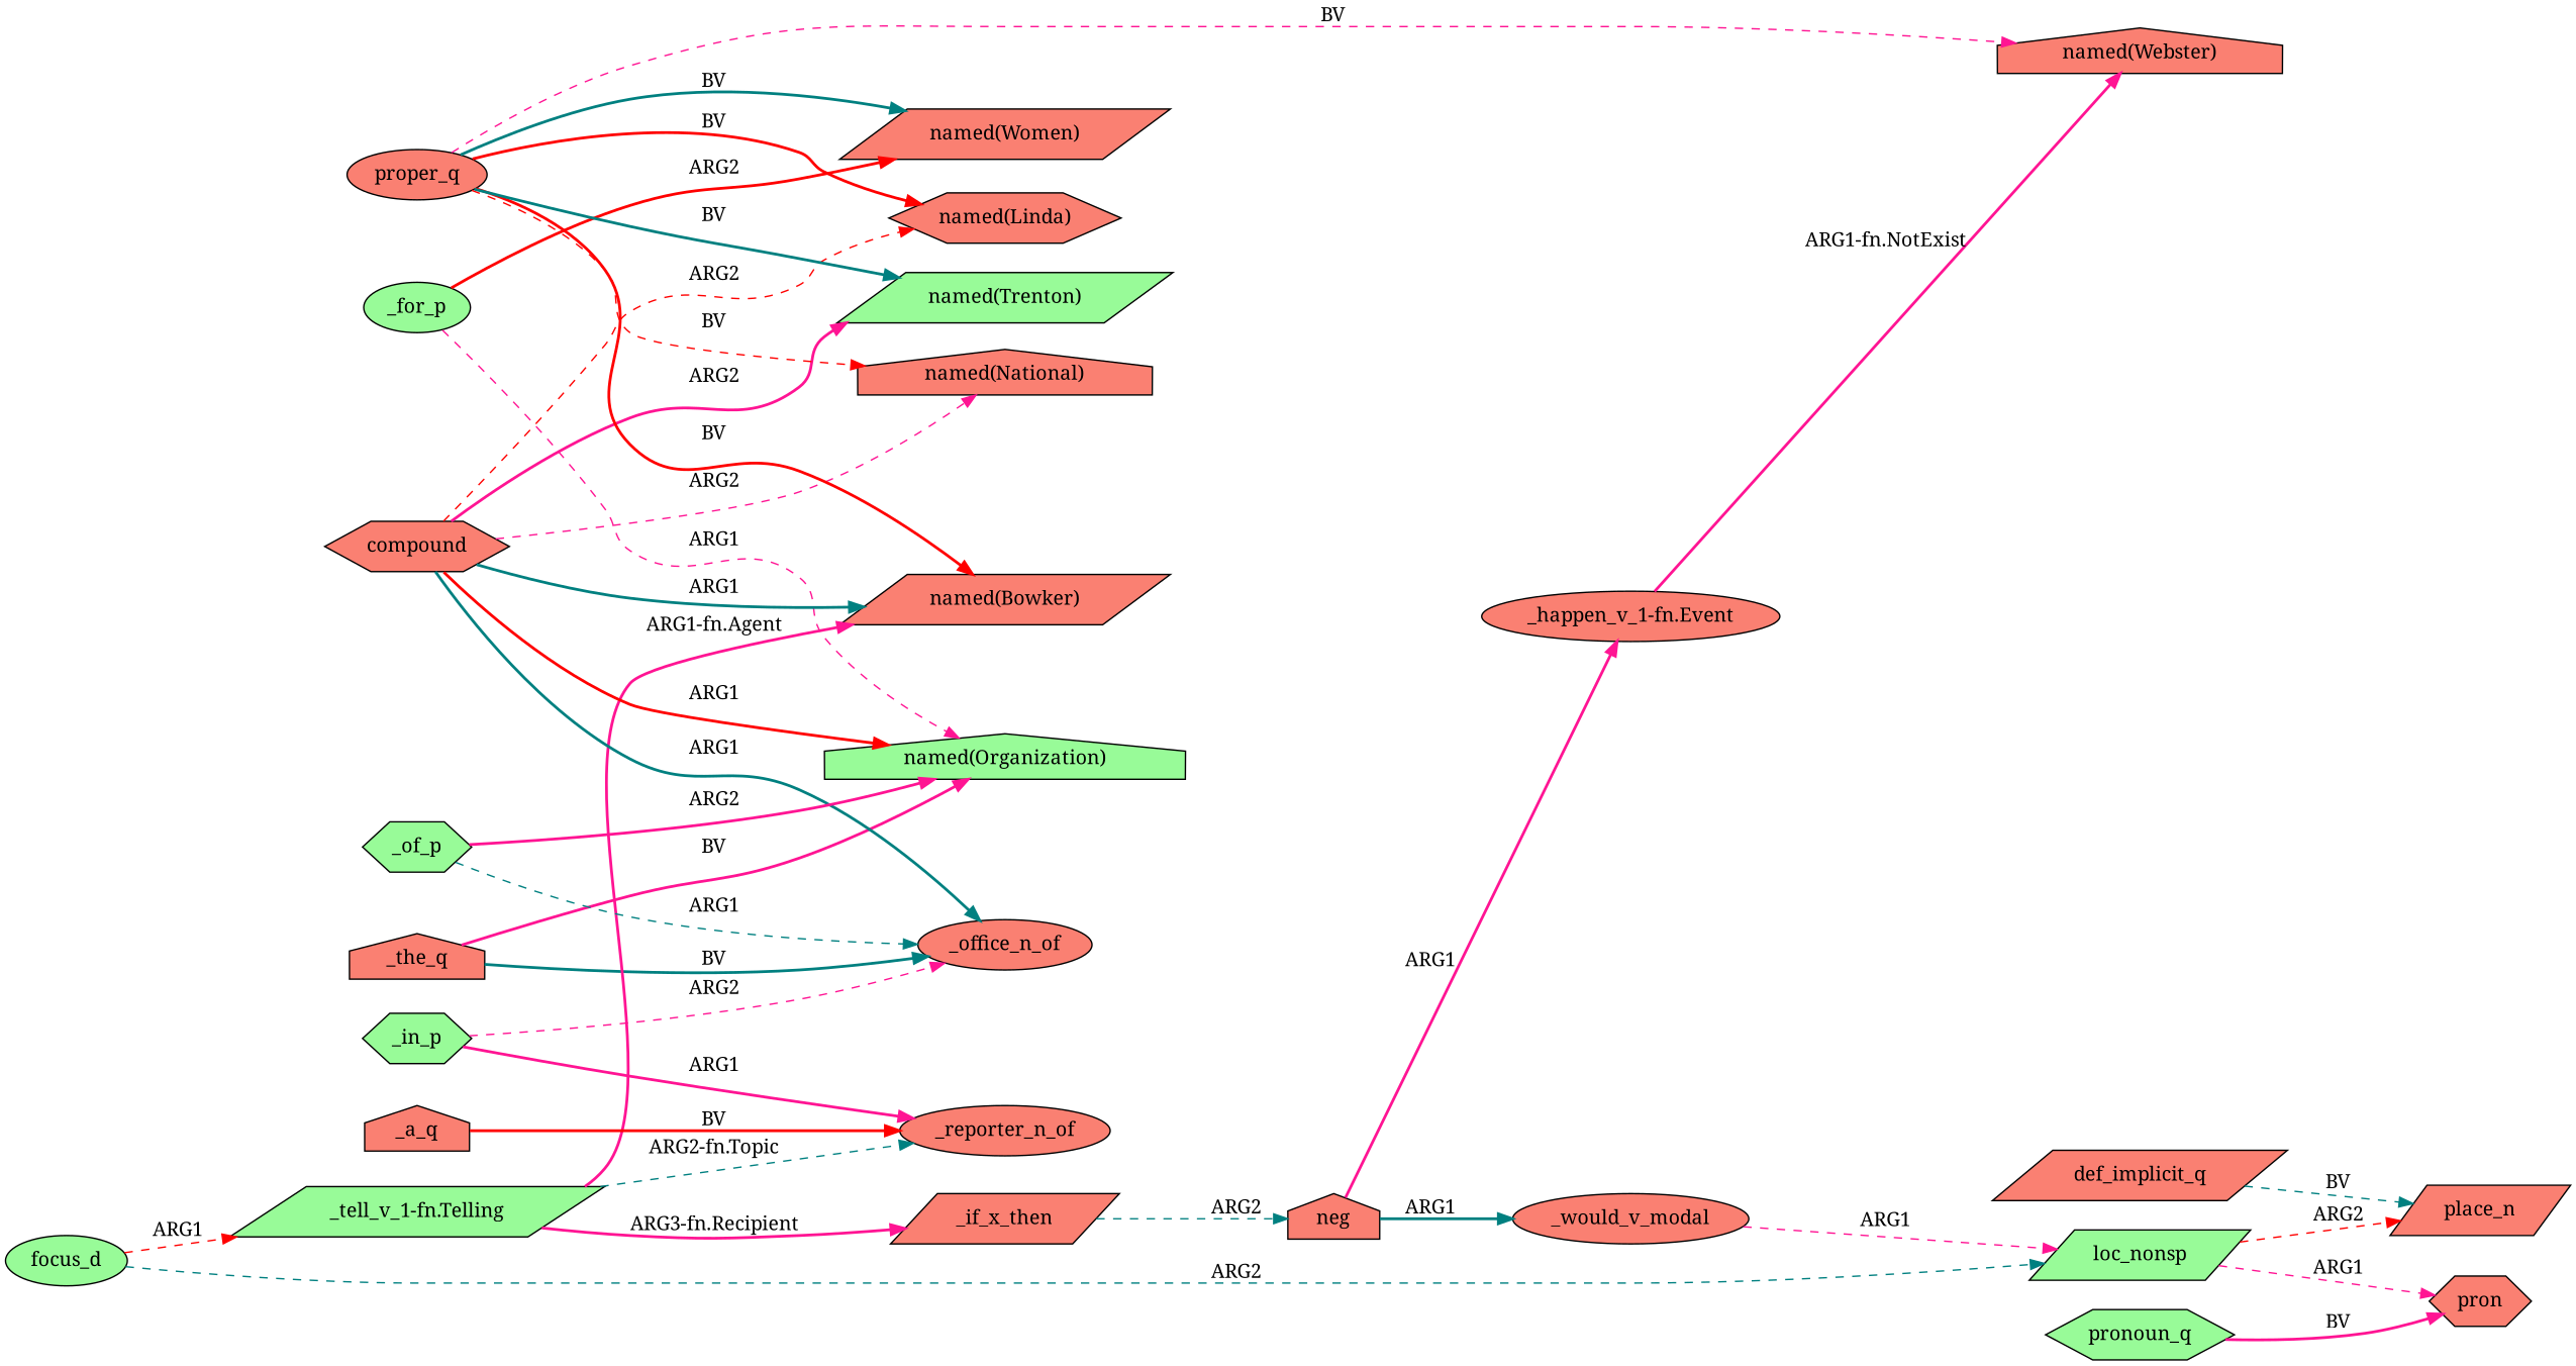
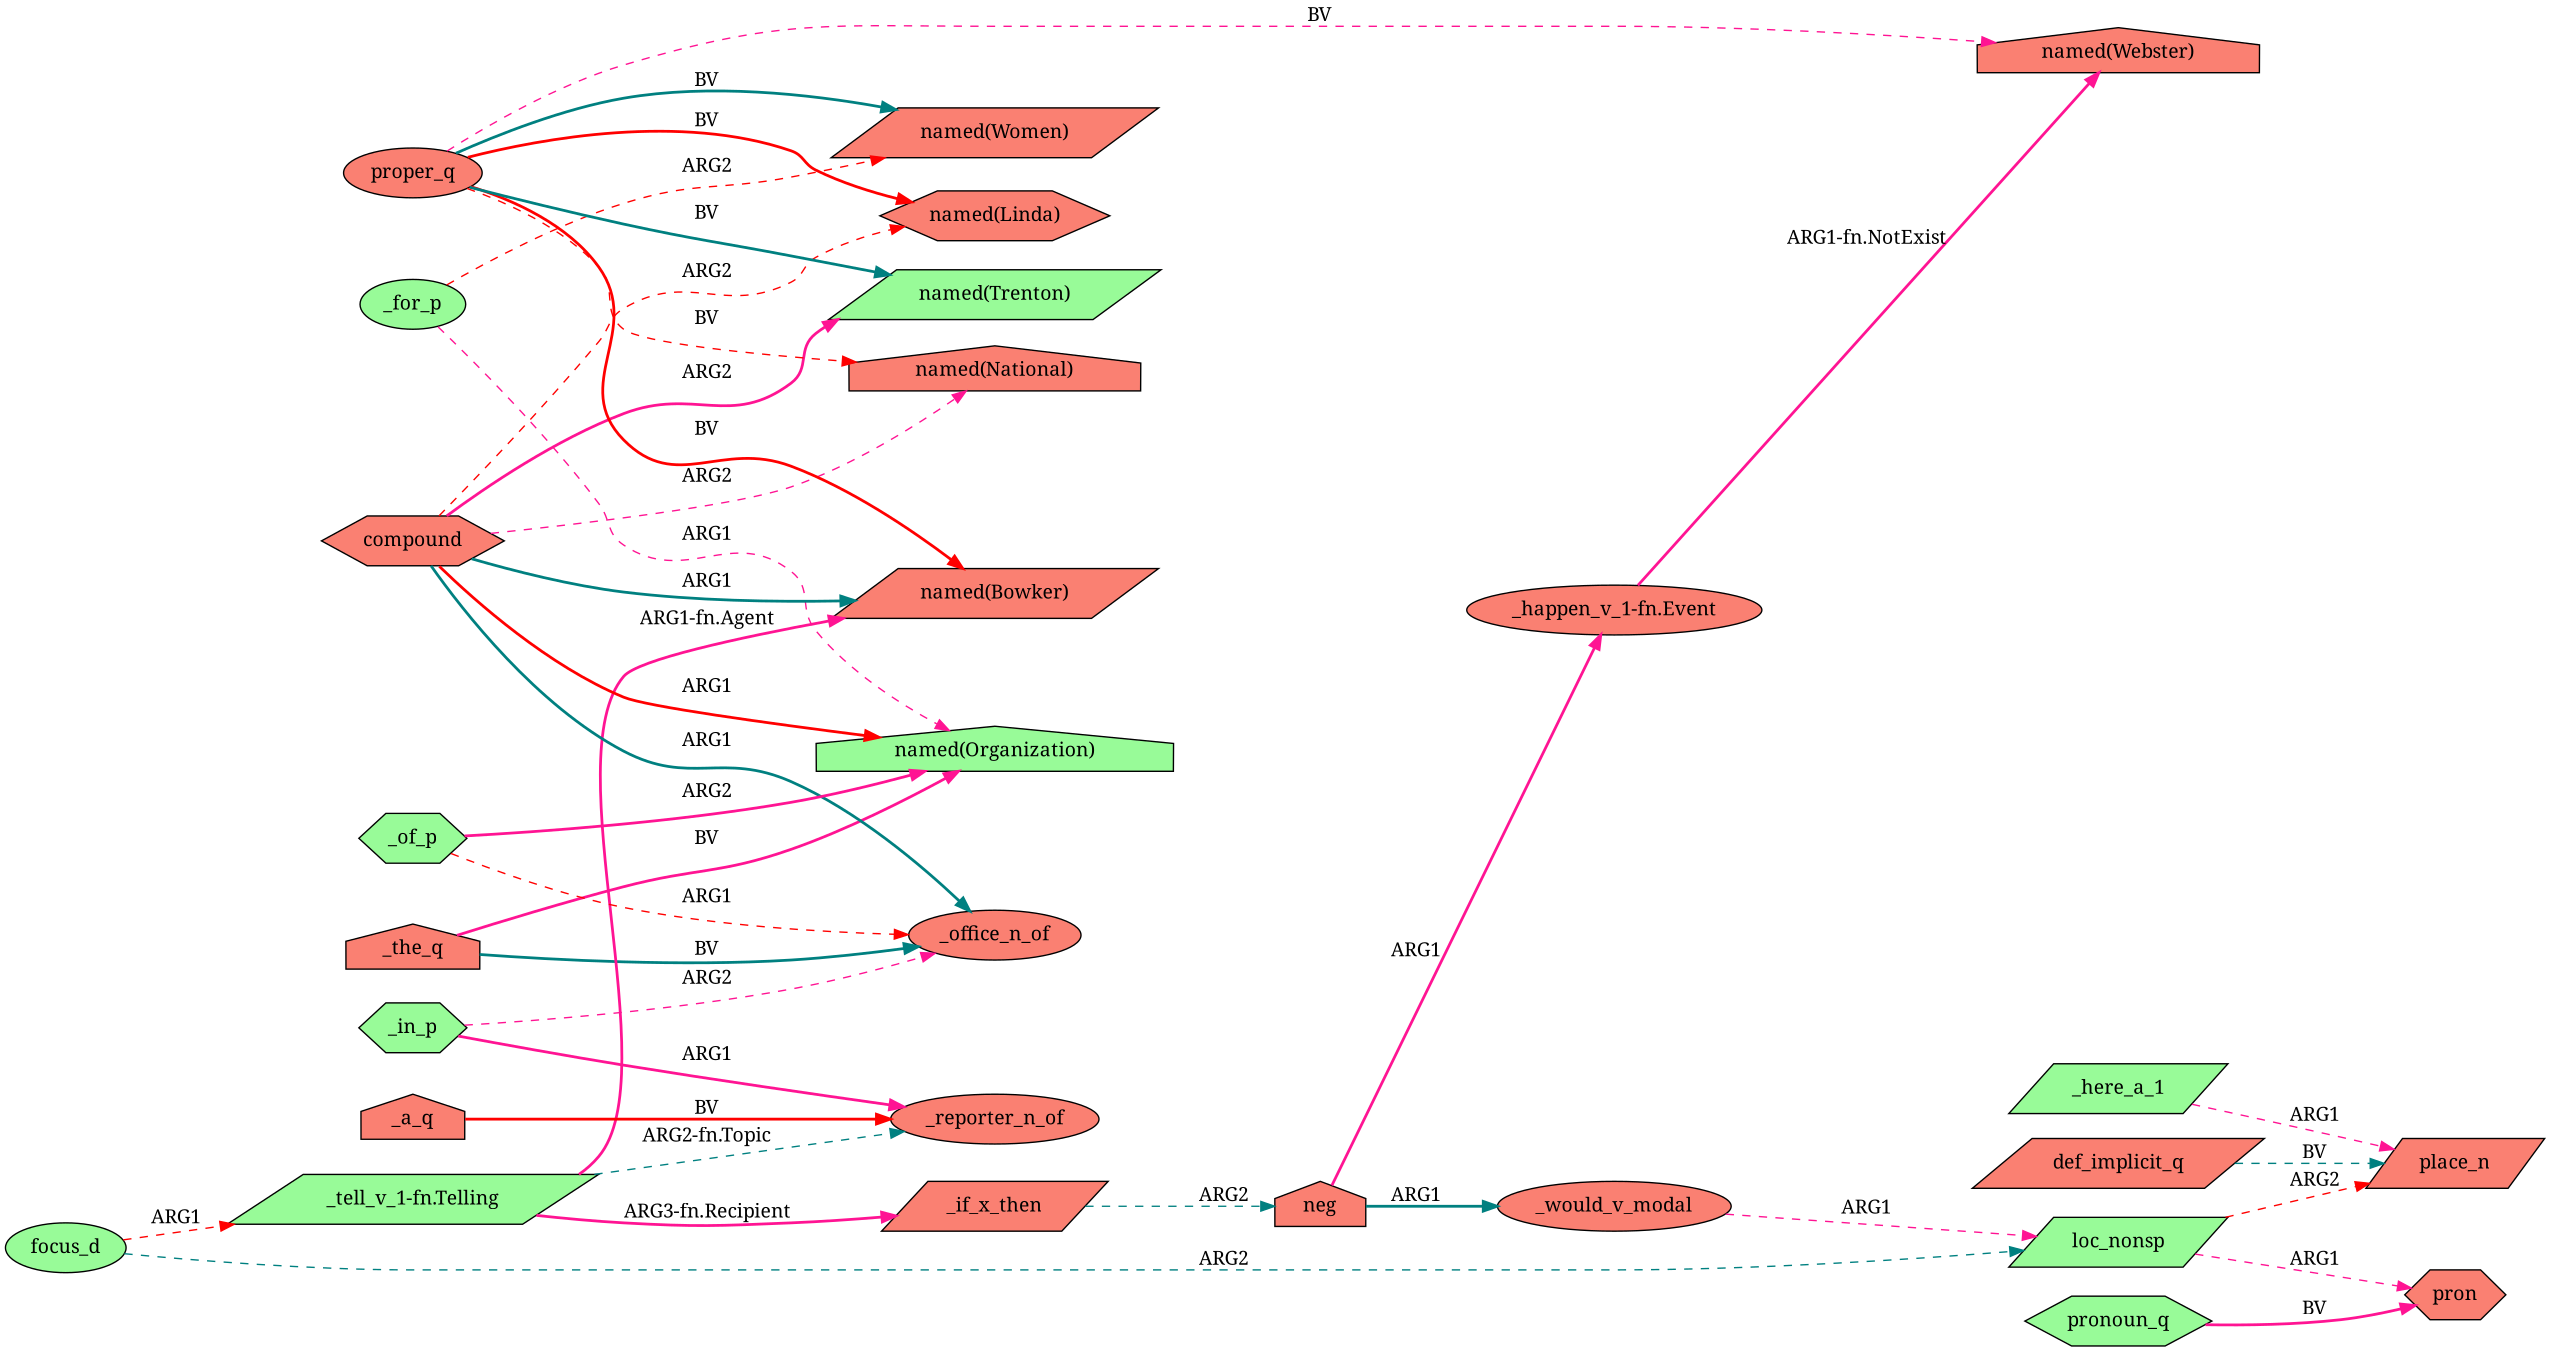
  digraph {
    fontname="Noto Serif"
    rankdir=LR
    node [fillcolor=salmon fontname="Noto Serif" shape=parallelogram style=filled]
    edge [color=deeppink fontname="Noto Serif" style=bold]
    _the_q [shape=house]
    "named(Organization)" [fillcolor=palegreen shape=house]
    _office_n_of [shape=ellipse]
    _for_p [fillcolor=palegreen shape=ellipse]
    "named(Women)"
    focus_d [fillcolor=palegreen shape=ellipse]
    "_tell_v_1-fn.Telling" [fillcolor=palegreen]
    loc_nonsp [fillcolor=palegreen]
    _would_v_modal [shape=ellipse]
    "named(Bowker)"
    _reporter_n_of [shape=ellipse]
    _if_x_then
    place_n
    pron [shape=hexagon]
    neg [shape=house]
    "_happen_v_1-fn.Event" [shape=ellipse]
    "named(Webster)" [shape=house]
+   _here_a_1 [fillcolor=palegreen]
    compound [shape=hexagon]
    "named(Linda)" [shape=hexagon]
    "named(Trenton)" [fillcolor=palegreen]
    "named(National)" [shape=house]
    proper_q [shape=ellipse]
    def_implicit_q
    _a_q [shape=house]
    _of_p [fillcolor=palegreen shape=hexagon]
    _in_p [fillcolor=palegreen shape=hexagon]
    pronoun_q [fillcolor=palegreen shape=hexagon]
    _the_q -> "named(Organization)" [label=BV]
    _the_q -> _office_n_of [color=teal label=BV]
    _for_p -> "named(Organization)" [label=ARG1 style=dashed]
-   _for_p -> "named(Women)" [color=red label=ARG2]
+   _for_p -> "named(Women)" [color=red label=ARG2 style=dashed]
    focus_d -> "_tell_v_1-fn.Telling" [color=red label=ARG1 style=dashed]
    focus_d -> loc_nonsp [color=teal label=ARG2 style=dashed]
    "_tell_v_1-fn.Telling" -> "named(Bowker)" [label="ARG1-fn.Agent"]
    "_tell_v_1-fn.Telling" -> _reporter_n_of [color=teal label="ARG2-fn.Topic" style=dashed]
    "_tell_v_1-fn.Telling" -> _if_x_then [label="ARG3-fn.Recipient"]
    loc_nonsp -> place_n [color=red label=ARG2 style=dashed]
    loc_nonsp -> pron [label=ARG1 style=dashed]
    _would_v_modal -> loc_nonsp [label=ARG1 style=dashed]
    _if_x_then -> neg [color=teal label=ARG2 style=dashed]
    neg -> _would_v_modal [color=teal label=ARG1]
    neg -> "_happen_v_1-fn.Event" [label=ARG1]
    "_happen_v_1-fn.Event" -> "named(Webster)" [label="ARG1-fn.NotExist"]
+   _here_a_1 -> place_n [label=ARG1 style=dashed]
    compound -> "named(Organization)" [color=red label=ARG1]
    compound -> _office_n_of [color=teal label=ARG1]
    compound -> "named(Bowker)" [color=teal label=ARG1]
    compound -> "named(Linda)" [color=red label=ARG2 style=dashed]
    compound -> "named(Trenton)" [label=ARG2]
    compound -> "named(National)" [label=ARG2 style=dashed]
    proper_q -> "named(Women)" [color=teal label=BV]
    proper_q -> "named(Bowker)" [color=red label=BV]
    proper_q -> "named(Webster)" [label=BV style=dashed]
    proper_q -> "named(Linda)" [color=red label=BV]
    proper_q -> "named(Trenton)" [color=teal label=BV]
    proper_q -> "named(National)" [color=red label=BV style=dashed]
    def_implicit_q -> place_n [color=teal label=BV style=dashed]
    _a_q -> _reporter_n_of [color=red label=BV]
    _of_p -> "named(Organization)" [label=ARG2]
-   _of_p -> _office_n_of [color=teal label=ARG1 style=dashed]
+   _of_p -> _office_n_of [color=red label=ARG1 style=dashed]
    _in_p -> _office_n_of [label=ARG2 style=dashed]
    _in_p -> _reporter_n_of [label=ARG1]
    pronoun_q -> pron [label=BV]
  }
